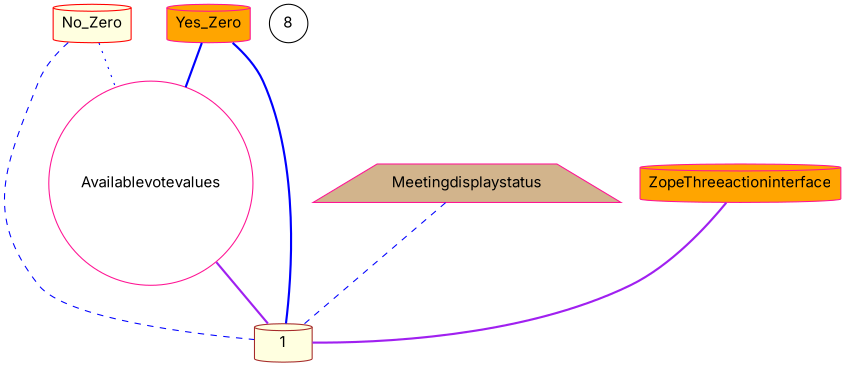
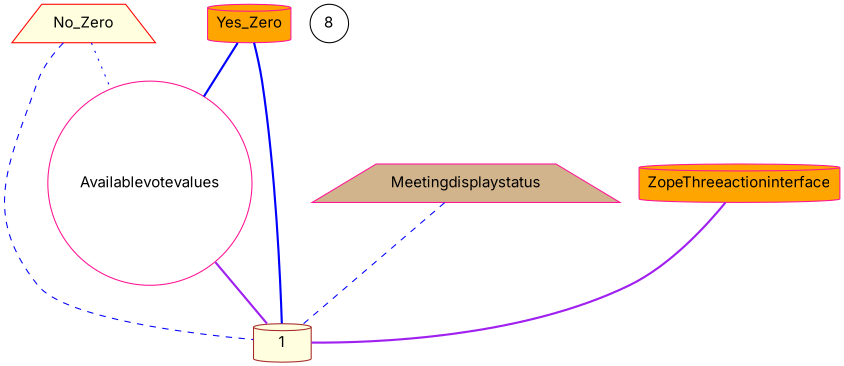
  graph {
    fontname=Inter
    node [color=deeppink fillcolor=white fontname=Inter shape=cylinder style=filled]
    edge [color=blue fontname=Inter style=bold]
    Availablevotevalues [shape=circle]
    1 [color=brown fillcolor=lightyellow]
-   No_Zero [color=red fillcolor=lightyellow]
+   No_Zero [color=red fillcolor=lightyellow shape=trapezium]
    Yes_Zero [fillcolor=orange]
    n5 [color=black label=8 shape=circle]
    Meetingdisplaystatus [fillcolor=tan shape=trapezium]
    ZopeThreeactioninterface [fillcolor=orange]
    Availablevotevalues -- 1 [color=purple]
    No_Zero -- Availablevotevalues [style=dotted]
    No_Zero -- 1 [style=dashed]
    Yes_Zero -- Availablevotevalues
    Yes_Zero -- 1
    Meetingdisplaystatus -- 1 [style=dashed]
    ZopeThreeactioninterface -- 1 [color=purple]
  }
